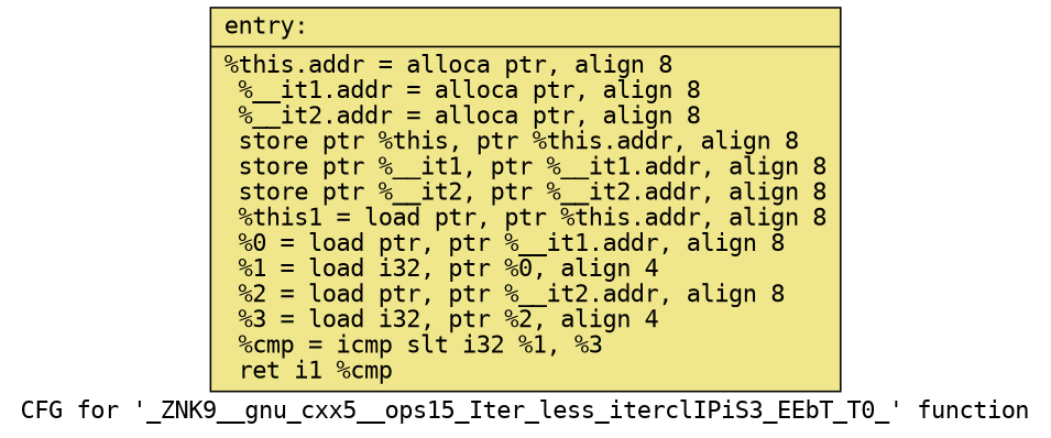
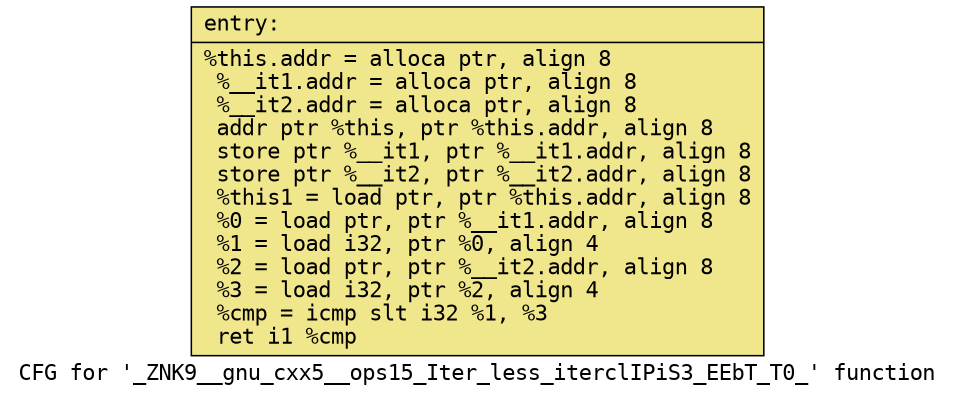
  digraph {
    label="CFG for '_ZNK9__gnu_cxx5__ops15_Iter_less_iterclIPiS3_EEbT_T0_' function"
    fontname="DejaVu Sans Mono"
-   n1 [color=black fillcolor=khaki fontname="DejaVu Sans Mono" label="{entry:\l|  %this.addr = alloca ptr, align 8\l  %__it1.addr = alloca ptr, align 8\l  %__it2.addr = alloca ptr, align 8\l  store ptr %this, ptr %this.addr, align 8\l  store ptr %__it1, ptr %__it1.addr, align 8\l  store ptr %__it2, ptr %__it2.addr, align 8\l  %this1 = load ptr, ptr %this.addr, align 8\l  %0 = load ptr, ptr %__it1.addr, align 8\l  %1 = load i32, ptr %0, align 4\l  %2 = load ptr, ptr %__it2.addr, align 8\l  %3 = load i32, ptr %2, align 4\l  %cmp = icmp slt i32 %1, %3\l  ret i1 %cmp\l}" shape=record style=filled]
+   n1 [color=black fillcolor=khaki fontname="DejaVu Sans Mono" label="{entry:\l|  %this.addr = alloca ptr, align 8\l  %__it1.addr = alloca ptr, align 8\l  %__it2.addr = alloca ptr, align 8\l  addr ptr %this, ptr %this.addr, align 8\l  store ptr %__it1, ptr %__it1.addr, align 8\l  store ptr %__it2, ptr %__it2.addr, align 8\l  %this1 = load ptr, ptr %this.addr, align 8\l  %0 = load ptr, ptr %__it1.addr, align 8\l  %1 = load i32, ptr %0, align 4\l  %2 = load ptr, ptr %__it2.addr, align 8\l  %3 = load i32, ptr %2, align 4\l  %cmp = icmp slt i32 %1, %3\l  ret i1 %cmp\l}" shape=record style=filled]
  }
